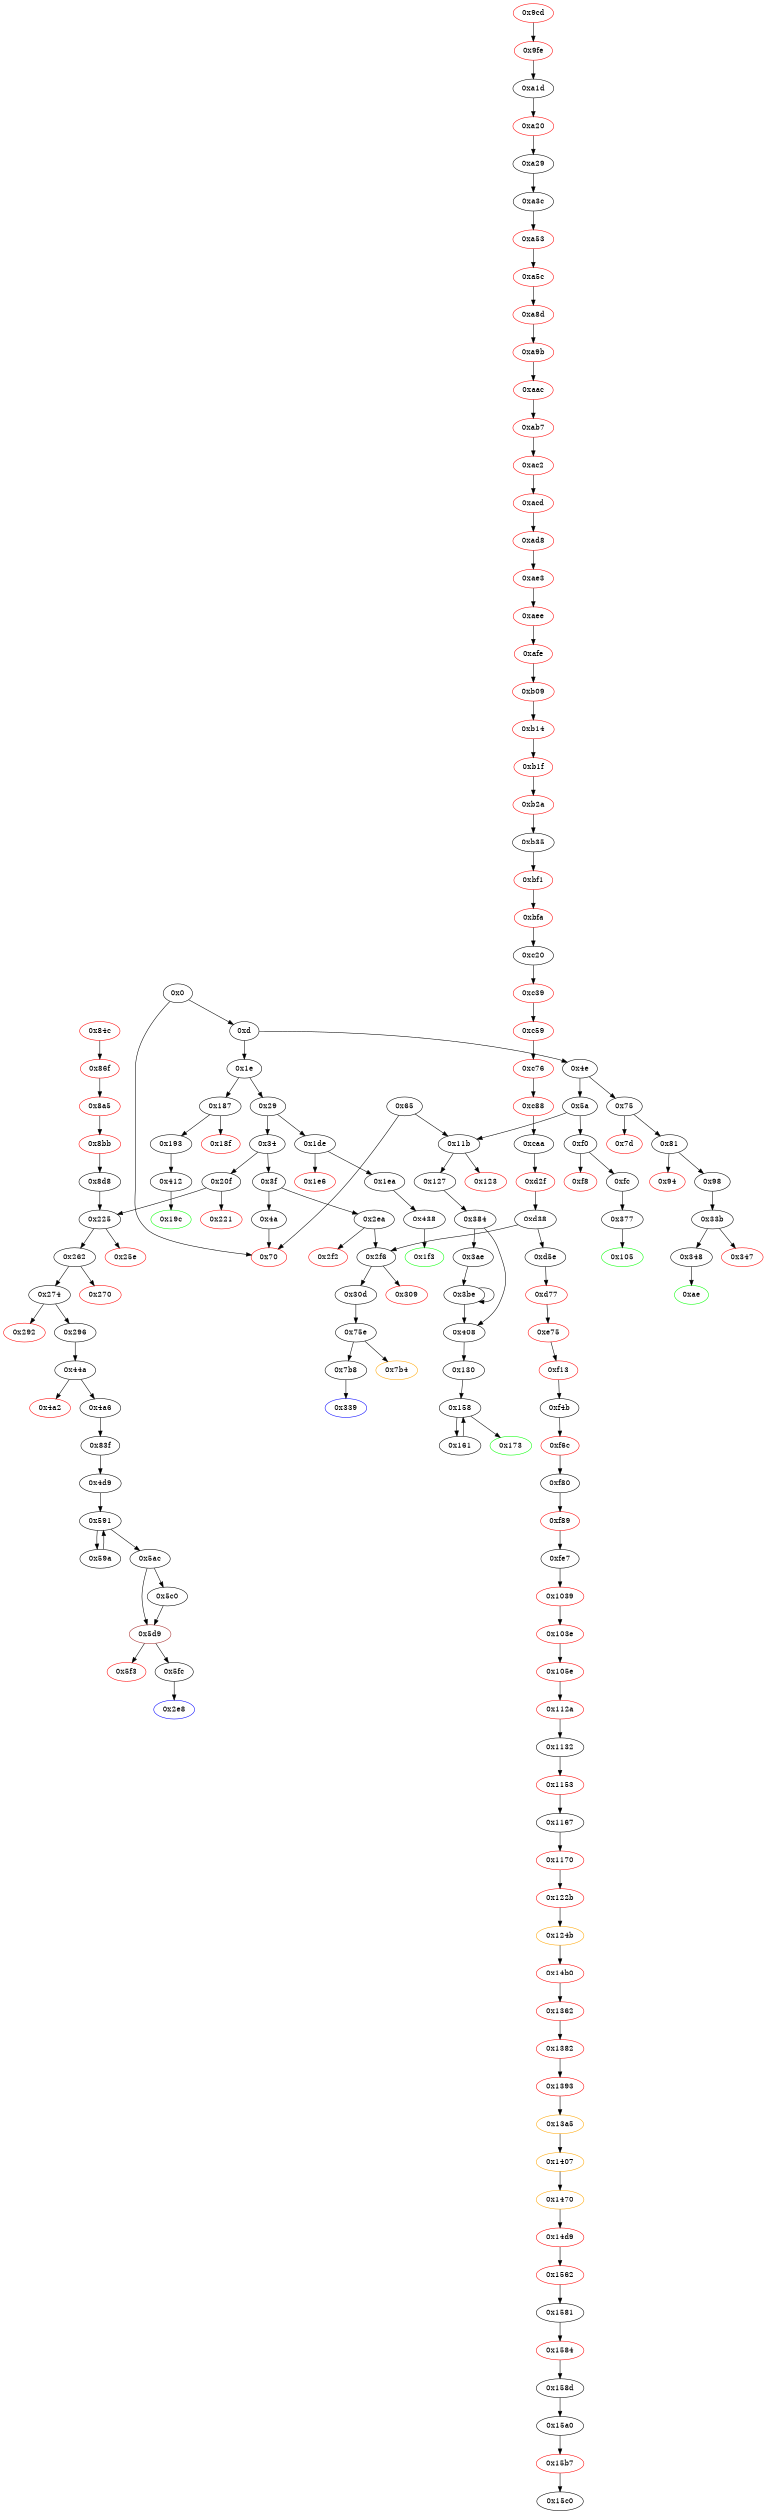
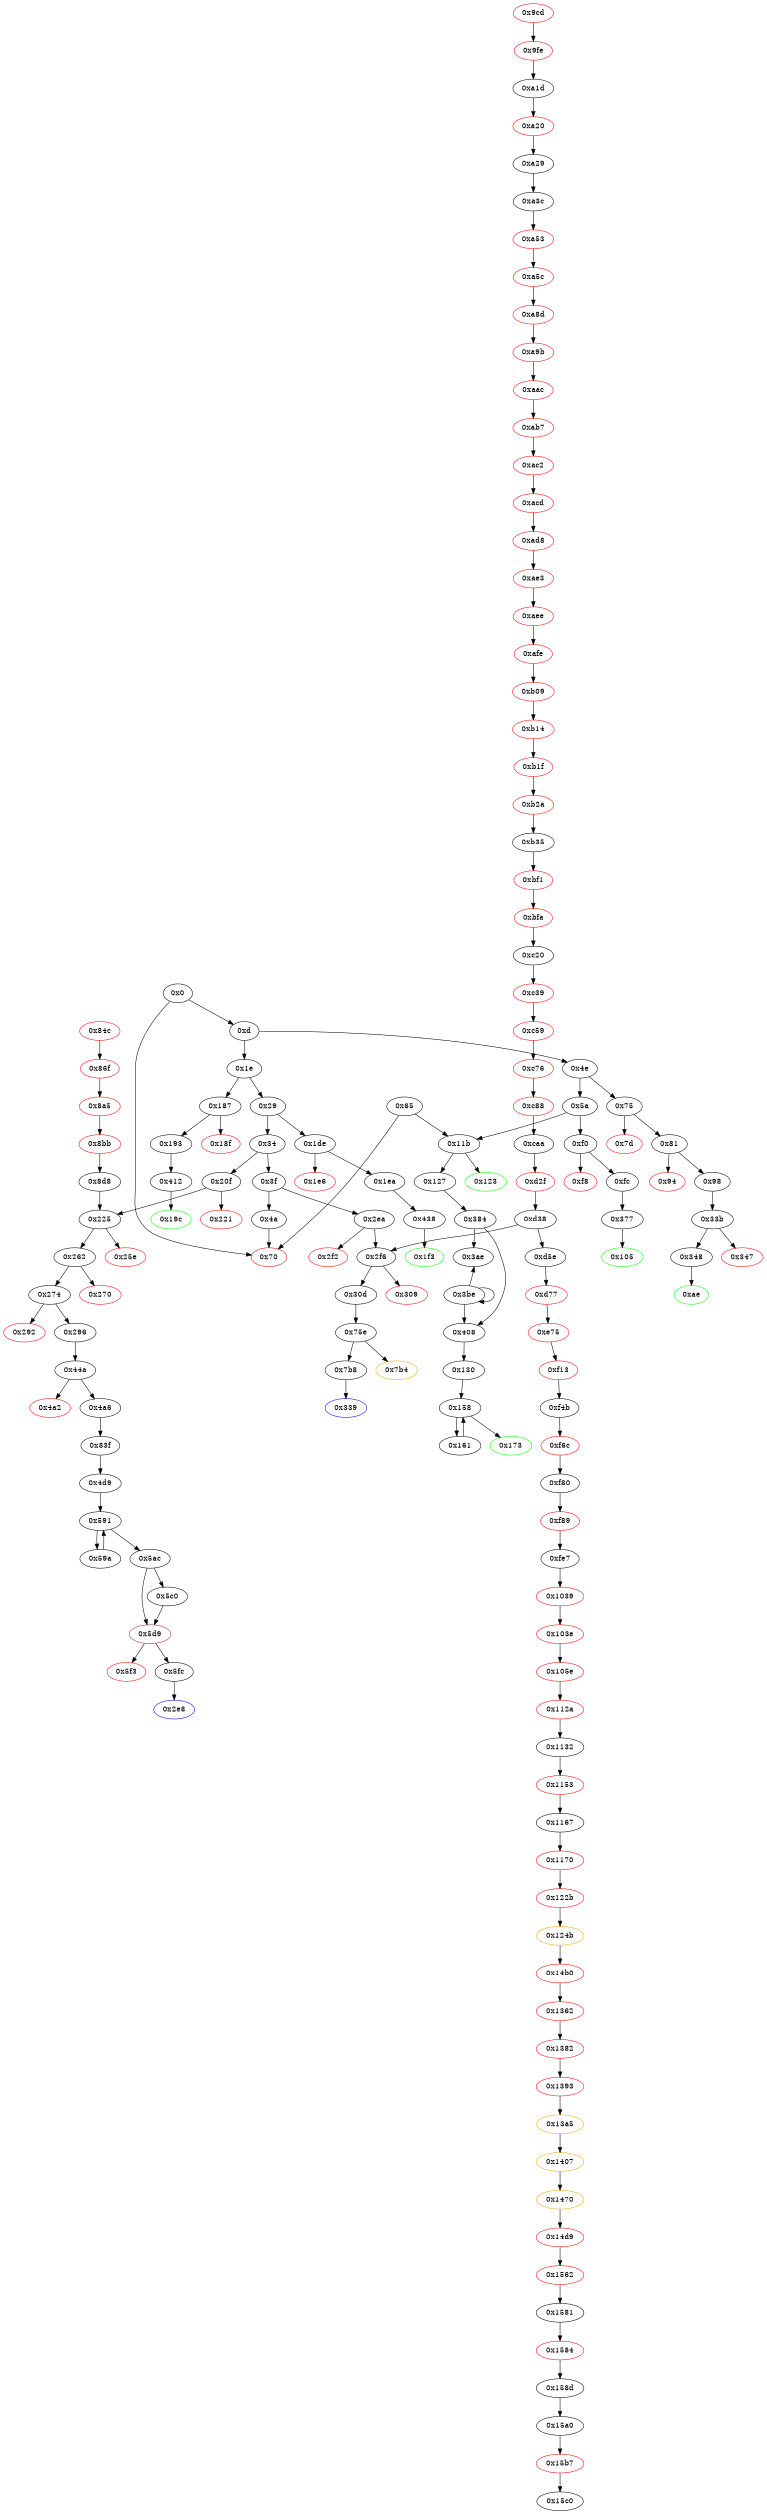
  digraph {
    node [fillcolor=white style=filled]
    "0x591"
    "0x5ac"
    "0x59a"
    "0x5c0"
    "0x5d9" [color=brown]
    "0x158d"
    "0x15a0"
    "0x15b7" [color=red]
    "0x270" [color=red]
    "0xc59" [color=red]
    "0xc76" [color=red]
    "0xc88" [color=red]
    "0xa29"
    "0xa3c"
    "0xa53" [color=red]
    "0x187"
    "0x193"
    "0x18f" [color=red]
    "0x412"
    "0x1e"
    "0x29"
    "0x1de"
    "0x34"
    "0xa20" [color=red]
    "0x14d9" [color=red]
    "0x1562" [color=red]
    "0x1581"
    "0x8bb" [color=red]
    "0x8d8"
    "0x225"
    "0xd"
    "0x4e"
    "0x75"
    "0x5a"
    "0xafe" [color=red]
    "0xb09" [color=red]
    "0xb14" [color=red]
    "0x262"
    "0x25e" [color=red]
    "0x105" [color=green]
    "0xac2" [color=red]
    "0xacd" [color=red]
    "0xad8" [color=red]
    "0x94" [color=red]
    "0xa8d" [color=red]
    "0xa9b" [color=red]
    "0xaac" [color=red]
    "0x124b" [color=orange]
    n49 [color=red label="0x14b0"]
    "0x1362" [color=red]
    "0x7d" [color=red]
    "0x81"
    "0x98"
    "0x0"
    "0x70" [color=red]
    "0x15c0"
    "0x1153" [color=red]
    "0x1167"
    "0x1170" [color=red]
    "0xf89" [color=red]
    "0xfe7"
    "0x1039" [color=red]
    "0xf8" [color=red]
    "0x1407" [color=orange]
    "0x1470" [color=orange]
    "0xc39" [color=red]
    "0x122b" [color=red]
    "0x5fc"
    "0x5f3" [color=red]
    "0x347" [color=red]
    "0x33b"
    "0x348"
    "0xae" [color=green]
    "0x221" [color=red]
    "0x274"
    "0x3f"
    "0x2ea"
    "0x4a"
    "0x2f6"
    "0x2f2" [color=red]
    "0x296"
    "0x44a"
    "0x4a2" [color=red]
    "0x4a6"
    "0x2e8" [color=blue]
    "0x1382" [color=red]
    "0x1393" [color=red]
    "0x13a5" [color=orange]
    "0x65"
    "0x11b"
    "0x127"
-   "0x123" [color=red]
+   "0x123" [color=green]
    "0xf0"
    "0xfc"
    "0x377"
    "0x1584" [color=red]
    "0x173" [color=green]
    "0xf80"
    "0xbfa" [color=red]
    "0xc20"
    "0x1e6" [color=red]
    "0x1ea"
    "0x20f"
    "0xab7" [color=red]
    "0x19c" [color=green]
    "0xa5c" [color=red]
    "0x339" [color=blue]
    "0x408"
    "0x130"
    "0x158"
    "0xf6c" [color=red]
    "0xf4b"
    "0x161"
    "0x8a5" [color=red]
    "0xd2f" [color=red]
    "0xcaa"
    "0xd38"
    "0xb2a" [color=red]
    "0xb35"
    "0xbf1" [color=red]
    "0x384"
    "0x3ae"
    "0x3be"
    "0x292" [color=red]
    "0x103e" [color=red]
    "0x105e" [color=red]
    "0x30d"
    "0x309" [color=red]
    "0x75e"
    "0x84c" [color=red]
    "0x86f" [color=red]
    "0x1f3" [color=green]
    "0x438"
    "0xae3" [color=red]
    "0xaee" [color=red]
    "0x9fe" [color=red]
    "0xa1d"
    "0x7b4" [color=orange]
    "0xd5e"
    "0xd77" [color=red]
    "0xe75" [color=red]
    n142 [color=red label="0xf13"]
    "0x83f"
    "0xb1f" [color=red]
    "0x7b8"
    "0x9cd" [color=red]
    "0x1132"
    "0x112a" [color=red]
    "0x4d9"
    "0x591" -> "0x5ac"
    "0x591" -> "0x59a"
    "0x5ac" -> "0x5c0"
    "0x5ac" -> "0x5d9"
    "0x59a" -> "0x591"
    "0x5c0" -> "0x5d9"
    "0x5d9" -> "0x5fc"
    "0x5d9" -> "0x5f3"
    "0x158d" -> "0x15a0"
    "0x15a0" -> "0x15b7"
    "0x15b7" -> "0x15c0"
    "0xc59" -> "0xc76"
    "0xc76" -> "0xc88"
    "0xc88" -> "0xcaa"
    "0xa29" -> "0xa3c"
    "0xa3c" -> "0xa53"
    "0xa53" -> "0xa5c"
    "0x187" -> "0x193"
    "0x187" -> "0x18f"
    "0x193" -> "0x412"
    "0x412" -> "0x19c"
    "0x1e" -> "0x187"
    "0x1e" -> "0x29"
    "0x29" -> "0x1de"
    "0x29" -> "0x34"
    "0x1de" -> "0x1e6"
    "0x1de" -> "0x1ea"
    "0x34" -> "0x3f"
    "0x34" -> "0x20f"
    "0xa20" -> "0xa29"
    "0x14d9" -> "0x1562"
    "0x1562" -> "0x1581"
    "0x1581" -> "0x1584"
    "0x8bb" -> "0x8d8"
    "0x8d8" -> "0x225"
    "0x225" -> "0x262"
    "0x225" -> "0x25e"
    "0xd" -> "0x1e"
    "0xd" -> "0x4e"
    "0x4e" -> "0x75"
    "0x4e" -> "0x5a"
    "0x75" -> "0x7d"
    "0x75" -> "0x81"
    "0x5a" -> "0x11b"
    "0x5a" -> "0xf0"
    "0xafe" -> "0xb09"
    "0xb09" -> "0xb14"
    "0xb14" -> "0xb1f"
    "0x262" -> "0x270"
    "0x262" -> "0x274"
    "0xac2" -> "0xacd"
    "0xacd" -> "0xad8"
    "0xad8" -> "0xae3"
    "0xa8d" -> "0xa9b"
    "0xa9b" -> "0xaac"
    "0xaac" -> "0xab7"
    "0x124b" -> n49
    n49 -> "0x1362"
    "0x1362" -> "0x1382"
    "0x81" -> "0x94"
    "0x81" -> "0x98"
    "0x98" -> "0x33b"
    "0x0" -> "0xd"
    "0x0" -> "0x70"
    "0x1153" -> "0x1167"
    "0x1167" -> "0x1170"
    "0x1170" -> "0x122b"
    "0xf89" -> "0xfe7"
    "0xfe7" -> "0x1039"
    "0x1039" -> "0x103e"
    "0x1407" -> "0x1470"
    "0x1470" -> "0x14d9"
    "0xc39" -> "0xc59"
    "0x122b" -> "0x124b"
    "0x5fc" -> "0x2e8"
    "0x33b" -> "0x347"
    "0x33b" -> "0x348"
    "0x348" -> "0xae"
    "0x274" -> "0x296"
    "0x274" -> "0x292"
    "0x3f" -> "0x2ea"
    "0x3f" -> "0x4a"
    "0x2ea" -> "0x2f6"
    "0x2ea" -> "0x2f2"
    "0x4a" -> "0x70"
    "0x2f6" -> "0x30d"
    "0x2f6" -> "0x309"
    "0x296" -> "0x44a"
    "0x44a" -> "0x4a2"
    "0x44a" -> "0x4a6"
    "0x4a6" -> "0x83f"
    "0x1382" -> "0x1393"
    "0x1393" -> "0x13a5"
    "0x13a5" -> "0x1407"
    "0x65" -> "0x70"
    "0x65" -> "0x11b"
    "0x11b" -> "0x127"
    "0x11b" -> "0x123"
    "0x127" -> "0x384"
    "0xf0" -> "0xf8"
    "0xf0" -> "0xfc"
    "0xfc" -> "0x377"
    "0x377" -> "0x105"
    "0x1584" -> "0x158d"
    "0xf80" -> "0xf89"
    "0xbfa" -> "0xc20"
    "0xc20" -> "0xc39"
    "0x1ea" -> "0x438"
    "0x20f" -> "0x225"
    "0x20f" -> "0x221"
    "0xab7" -> "0xac2"
    "0xa5c" -> "0xa8d"
    "0x408" -> "0x130"
    "0x130" -> "0x158"
    "0x158" -> "0x173"
    "0x158" -> "0x161"
    "0xf6c" -> "0xf80"
    "0xf4b" -> "0xf6c"
    "0x161" -> "0x158"
    "0x8a5" -> "0x8bb"
    "0xd2f" -> "0xd38"
    "0xcaa" -> "0xd2f"
    "0xd38" -> "0x2f6"
    "0xd38" -> "0xd5e"
    "0xb2a" -> "0xb35"
    "0xb35" -> "0xbf1"
    "0xbf1" -> "0xbfa"
    "0x384" -> "0x408"
    "0x384" -> "0x3ae"
-   "0x3ae" -> "0x3be"
+   "0x3be" -> "0x3ae"
    "0x3be" -> "0x408"
    "0x3be" -> "0x3be"
    "0x103e" -> "0x105e"
    "0x105e" -> "0x112a"
    "0x30d" -> "0x75e"
    "0x75e" -> "0x7b4"
    "0x75e" -> "0x7b8"
    "0x84c" -> "0x86f"
    "0x86f" -> "0x8a5"
    "0x438" -> "0x1f3"
    "0xae3" -> "0xaee"
    "0xaee" -> "0xafe"
    "0x9fe" -> "0xa1d"
    "0xa1d" -> "0xa20"
    "0xd5e" -> "0xd77"
    "0xd77" -> "0xe75"
    "0xe75" -> n142
    n142 -> "0xf4b"
    "0x83f" -> "0x4d9"
    "0xb1f" -> "0xb2a"
    "0x7b8" -> "0x339"
    "0x9cd" -> "0x9fe"
    "0x1132" -> "0x1153"
    "0x112a" -> "0x1132"
    "0x4d9" -> "0x591"
  }
